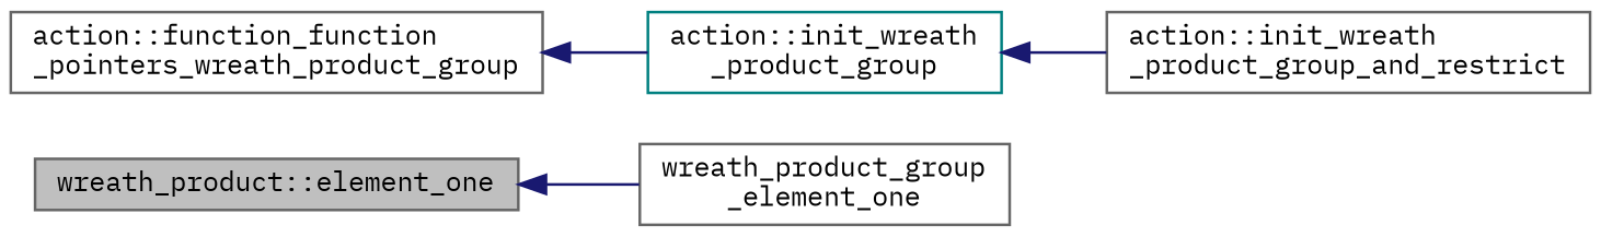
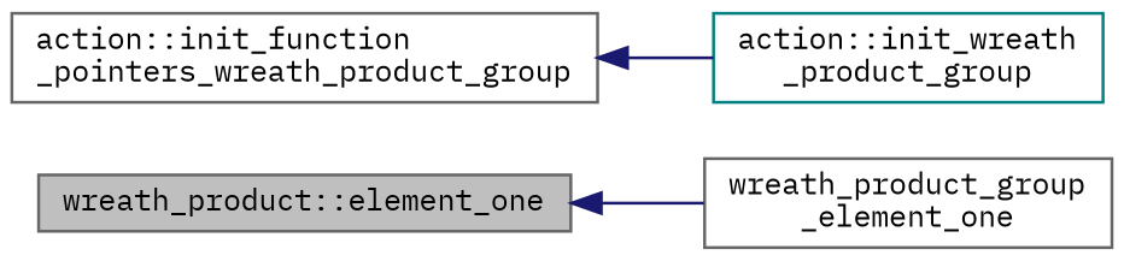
  digraph {
    fontname="IBM Plex Mono"
    rankdir=LR
    node [color=gray40 fillcolor=white fontname="IBM Plex Mono" fontsize=10 shape=record style=filled]
    edge [color=midnightblue dir=back fontname="IBM Plex Mono" fontsize=10 labelfontname=Helvetica labelfontsize=10 style=solid]
    n1 [fillcolor=grey75 fontcolor=black height=0.2 label="wreath_product::element_one" width=0.4]
    n2 [height=0.2 label="wreath_product_group\l_element_one" width=0.4]
-   n3 [height=0.2 label="action::function_function\l_pointers_wreath_product_group" width=0.4]
+   n3 [height=0.2 label="action::init_function\l_pointers_wreath_product_group" width=0.4]
    n4 [color=teal height=0.2 label="action::init_wreath\l_product_group" width=0.4]
-   n5 [height=0.2 label="action::init_wreath\l_product_group_and_restrict" width=0.4]
    n1 -> n2
    n3 -> n4
-   n4 -> n5
  }
